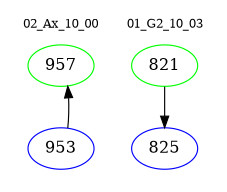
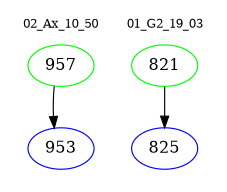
  digraph {
    node [color=green]
    edge [color=black]
    n1 [label=957]
    n2 [color=blue label=953]
    n3 [label=821]
    n4 [color=blue label=825]
    subgraph cluster_1 {
      color=white
      fontsize=10
-     label="02_Ax_10_00"
+     label="02_Ax_10_50"
      n1
      n2
    }
    subgraph cluster_2 {
      color=white
      fontsize=10
-     label="01_G2_10_03"
+     label="01_G2_19_03"
      n3
      n4
    }
-   n2 -> n1
+   n1 -> n2
    n3 -> n4
  }
